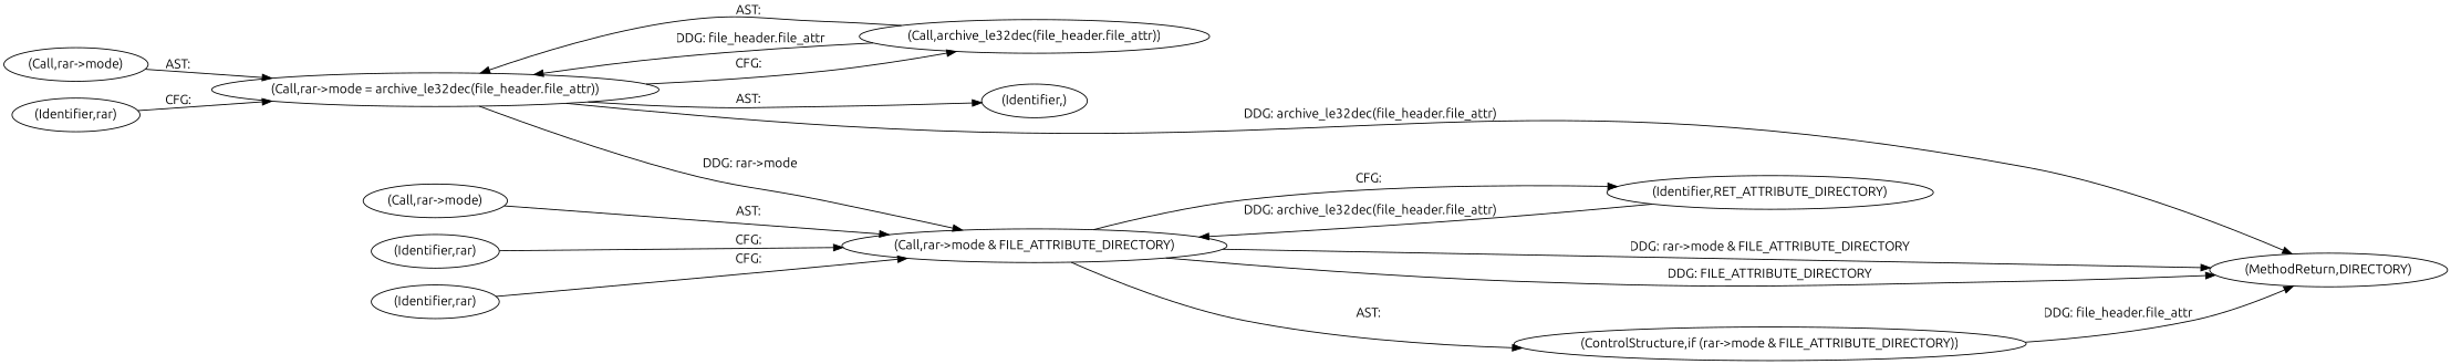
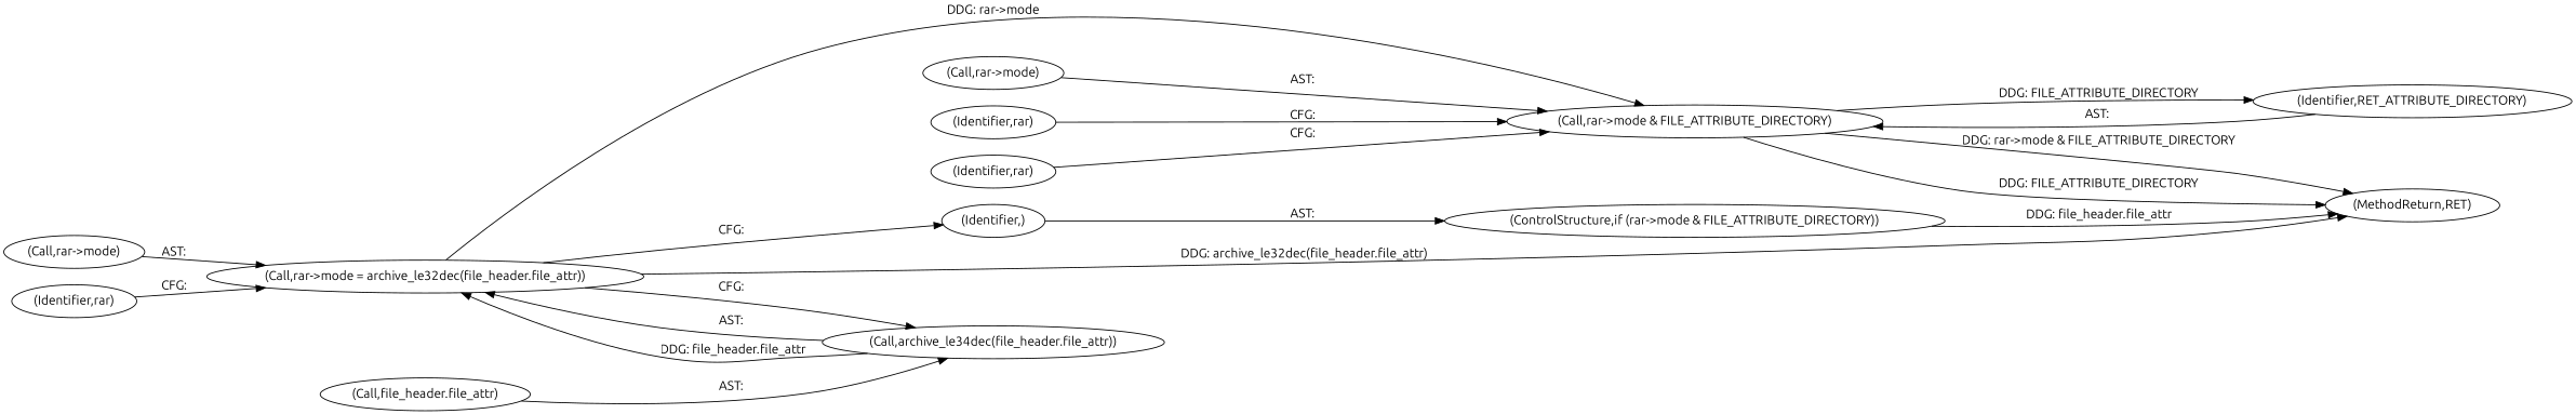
  digraph {
    fontname=Ubuntu
    rankdir=LR
    node [fontname=Ubuntu]
    edge [fontname=Ubuntu]
    n1 [label="(Call,rar->mode & FILE_ATTRIBUTE_DIRECTORY)"]
    n2 [label="(Identifier,RET_ATTRIBUTE_DIRECTORY)"]
-   n3 [label="(MethodReturn,DIRECTORY)"]
+   n3 [label="(MethodReturn,RET)"]
    n4 [label="(ControlStructure,if (rar->mode & FILE_ATTRIBUTE_DIRECTORY))"]
    n5 [label="(Call,rar->mode = archive_le32dec(file_header.file_attr))"]
-   n6 [label="(Call,archive_le32dec(file_header.file_attr))"]
+   n6 [label="(Call,archive_le34dec(file_header.file_attr))"]
    n7 [label="(Identifier,)"]
+   n8 [label="(Call,file_header.file_attr)"]
    n9 [label="(Call,rar->mode)"]
    n10 [label="(Identifier,rar)"]
    n11 [label="(Call,rar->mode)"]
    n12 [label="(Identifier,rar)"]
    n13 [label="(Identifier,rar)"]
-   n1 -> n2 [label="CFG: "]
+   n1 -> n2 [label="DDG: FILE_ATTRIBUTE_DIRECTORY"]
    n1 -> n3 [label="DDG: rar->mode & FILE_ATTRIBUTE_DIRECTORY"]
    n1 -> n3 [label="DDG: FILE_ATTRIBUTE_DIRECTORY"]
-   n1 -> n4 [label="AST: "]
-   n2 -> n1 [label="DDG: archive_le32dec(file_header.file_attr)"]
+   n7 -> n4 [label="AST: "]
+   n2 -> n1 [label="AST: "]
    n4 -> n3 [label="DDG: file_header.file_attr"]
    n5 -> n1 [label="DDG: rar->mode"]
    n5 -> n3 [label="DDG: archive_le32dec(file_header.file_attr)"]
    n5 -> n6 [label="CFG: "]
-   n5 -> n7 [label="AST: "]
+   n5 -> n7 [label="CFG: "]
    n6 -> n5 [label="AST: "]
    n6 -> n5 [label="DDG: file_header.file_attr"]
+   n8 -> n6 [label="AST: "]
    n9 -> n5 [label="AST: "]
    n10 -> n5 [label="CFG: "]
    n11 -> n1 [label="AST: "]
    n12 -> n1 [label="CFG: "]
    n13 -> n1 [label="CFG: "]
  }
